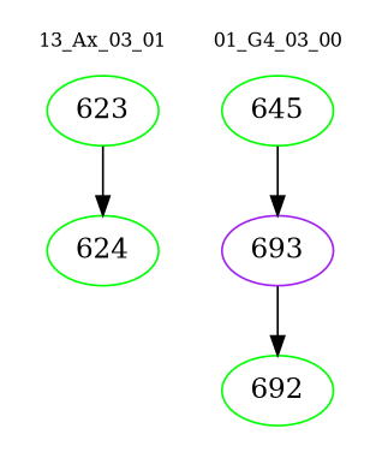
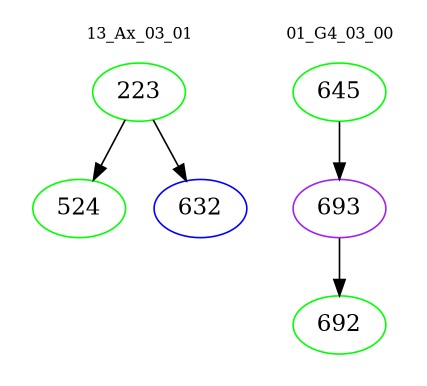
  digraph {
    node [color=green]
    edge [color=black]
-   n1 [label=623]
-   n2 [label=624]
+   n1 [label=223]
+   n2 [label=524]
+   n3 [color=blue label=632]
    n4 [label=645]
    n5 [color=purple label=693]
    n6 [label=692]
    subgraph cluster_1 {
      color=white
      fontsize=10
      label="13_Ax_03_01"
      n1
      n2
+     n3
    }
    subgraph cluster_2 {
      color=white
      fontsize=10
      label="01_G4_03_00"
      n4
      n5
      n6
    }
    n1 -> n2
+   n1 -> n3
    n4 -> n5
    n5 -> n6
  }
